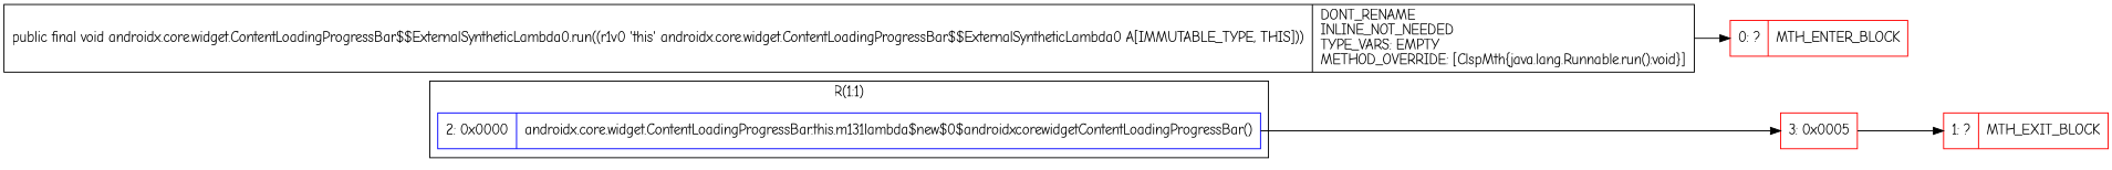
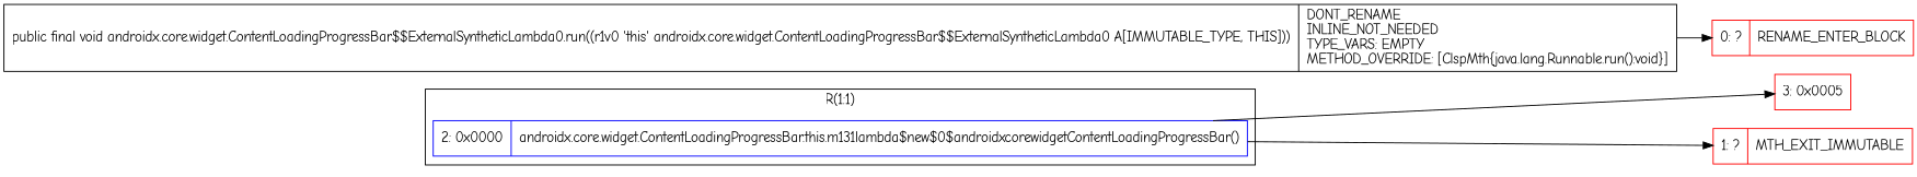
  digraph {
    fontname="Comic Neue"
    rankdir=LR
    node [color=red fontname="Comic Neue" shape=record]
    edge [fontname="Comic Neue"]
    n1 [color=blue label="{2\:\ 0x0000|androidx.core.widget.ContentLoadingProgressBar.this.m131lambda$new$0$androidxcorewidgetContentLoadingProgressBar()\l}"]
    n2 [label="{3\:\ 0x0005}"]
-   n3 [label="{1\:\ ?|MTH_EXIT_BLOCK\l}"]
-   n4 [label="{0\:\ ?|MTH_ENTER_BLOCK\l}"]
+   n3 [label="{1\:\ ?|MTH_EXIT_IMMUTABLE\l}"]
+   n4 [label="{0\:\ ?|RENAME_ENTER_BLOCK\l}"]
    n5 [label="{public final void androidx.core.widget.ContentLoadingProgressBar$$ExternalSyntheticLambda0.run((r1v0 'this' androidx.core.widget.ContentLoadingProgressBar$$ExternalSyntheticLambda0 A[IMMUTABLE_TYPE, THIS]))  | DONT_RENAME\lINLINE_NOT_NEEDED\lTYPE_VARS: EMPTY\lMETHOD_OVERRIDE: [ClspMth\{java.lang.Runnable.run():void\}]\l}" color=""]
    subgraph cluster_1 {
      label="R(1:1)"
      n1
    }
    n1 -> n2
-   n2 -> n3
+   n1 -> n3
    n5 -> n4
  }
